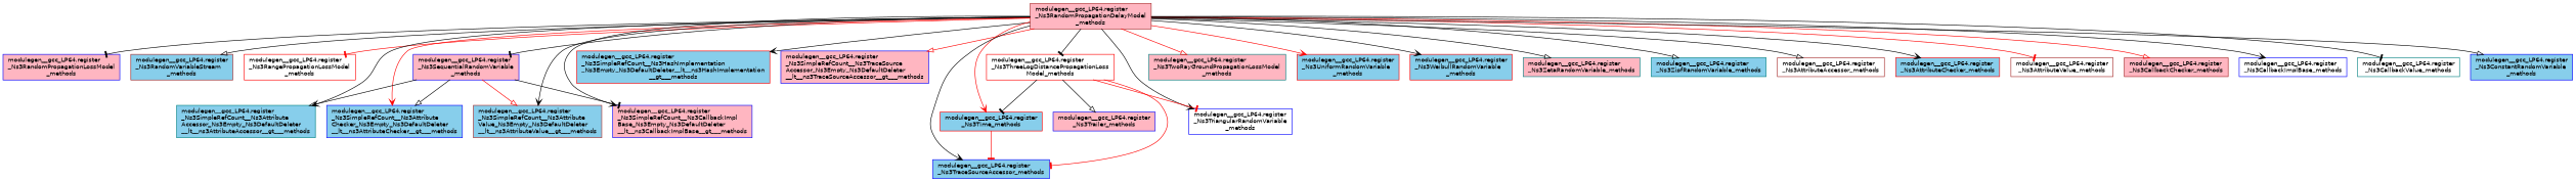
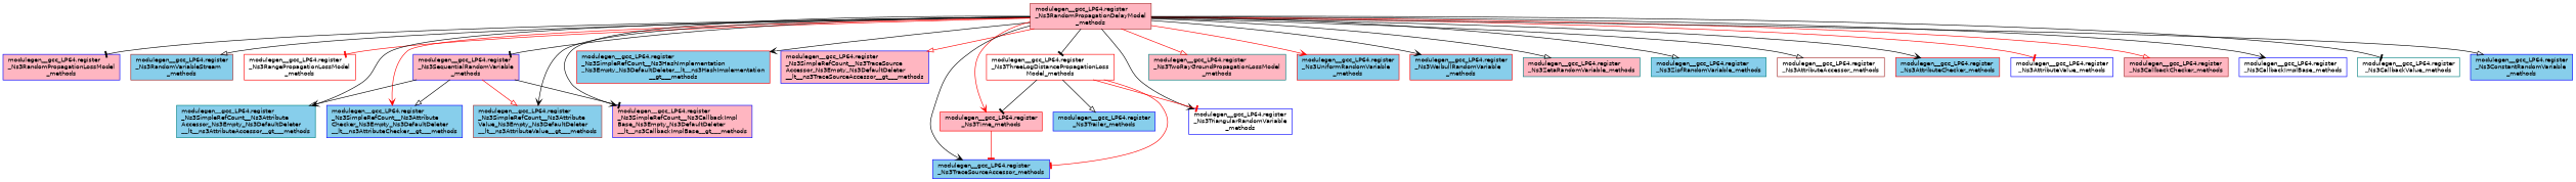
  digraph {
    rankdir=TB
    node [color=blue fillcolor=skyblue fontname=Helvetica fontsize=10 shape=record style=filled]
    edge [arrowhead=onormal color=black fontname=Helvetica fontsize=10 labelfontname=Helvetica labelfontsize=10 style=solid]
    n1 [color=brown fillcolor=lightpink fontcolor=black height=0.2 label="modulegen__gcc_LP64.register\l_Ns3RandomPropagationDelayModel\l_methods" width=0.4]
    n2 [fillcolor=lightpink height=0.2 label="modulegen__gcc_LP64.register\l_Ns3RandomPropagationLossModel\l_methods" width=0.4]
    n3 [color=brown height=0.2 label="modulegen__gcc_LP64.register\l_Ns3RandomVariableStream\l_methods" width=0.4]
    n4 [color=red fillcolor=white height=0.2 label="modulegen__gcc_LP64.register\l_Ns3RangePropagationLossModel\l_methods" width=0.4]
    n5 [fillcolor=lightpink height=0.2 label="modulegen__gcc_LP64.register\l_Ns3SequentialRandomVariable\l_methods" width=0.4]
    n6 [color=teal height=0.2 label="modulegen__gcc_LP64.register\l_Ns3SimpleRefCount__Ns3Attribute\lAccessor_Ns3Empty_Ns3DefaultDeleter\l__lt__ns3AttributeAccessor__gt___methods" width=0.4]
    n7 [height=0.2 label="modulegen__gcc_LP64.register\l_Ns3SimpleRefCount__Ns3Attribute\lChecker_Ns3Empty_Ns3DefaultDeleter\l__lt__ns3AttributeChecker__gt___methods" width=0.4]
    n8 [color=brown height=0.2 label="modulegen__gcc_LP64.register\l_Ns3SimpleRefCount__Ns3Attribute\lValue_Ns3Empty_Ns3DefaultDeleter\l__lt__ns3AttributeValue__gt___methods" width=0.4]
    n9 [fillcolor=lightpink height=0.2 label="modulegen__gcc_LP64.register\l_Ns3SimpleRefCount__Ns3CallbackImpl\lBase_Ns3Empty_Ns3DefaultDeleter\l__lt__ns3CallbackImplBase__gt___methods" width=0.4]
    n10 [color=red height=0.2 label="modulegen__gcc_LP64.register\l_Ns3SimpleRefCount__Ns3HashImplementation\l_Ns3Empty_Ns3DefaultDeleter__lt__ns3HashImplementation\l__gt___methods" width=0.4]
    n11 [fillcolor=lightpink height=0.2 label="modulegen__gcc_LP64.register\l_Ns3SimpleRefCount__Ns3TraceSource\lAccessor_Ns3Empty_Ns3DefaultDeleter\l__lt__ns3TraceSourceAccessor__gt___methods" width=0.4]
    n12 [color=red fillcolor=white height=0.2 label="modulegen__gcc_LP64.register\l_Ns3ThreeLogDistancePropagationLoss\lModel_methods" width=0.4]
-   n13 [color=red height=0.2 label="modulegen__gcc_LP64.register\l_Ns3Time_methods" width=0.4]
+   n13 [color=red fillcolor=lightpink height=0.2 label="modulegen__gcc_LP64.register\l_Ns3Time_methods" width=0.4]
    n14 [height=0.2 label="modulegen__gcc_LP64.register\l_Ns3TraceSourceAccessor_methods" width=0.4]
    n15 [fillcolor=white height=0.2 label="modulegen__gcc_LP64.register\l_Ns3TriangularRandomVariable\l_methods" width=0.4]
    n16 [color=teal fillcolor=lightpink height=0.2 label="modulegen__gcc_LP64.register\l_Ns3TwoRayGroundPropagationLossModel\l_methods" width=0.4]
    n17 [color=red height=0.2 label="modulegen__gcc_LP64.register\l_Ns3UniformRandomVariable\l_methods" width=0.4]
    n18 [color=red height=0.2 label="modulegen__gcc_LP64.register\l_Ns3WeibullRandomVariable\l_methods" width=0.4]
    n19 [color=teal fillcolor=lightpink height=0.2 label="modulegen__gcc_LP64.register\l_Ns3ZetaRandomVariable_methods" width=0.4]
    n20 [color=teal height=0.2 label="modulegen__gcc_LP64.register\l_Ns3ZipfRandomVariable_methods" width=0.4]
    n21 [color=brown fillcolor=white height=0.2 label="modulegen__gcc_LP64.register\l_Ns3AttributeAccessor_methods" width=0.4]
    n22 [color=red height=0.2 label="modulegen__gcc_LP64.register\l_Ns3AttributeChecker_methods" width=0.4]
-   n23 [color=brown fillcolor=white height=0.2 label="modulegen__gcc_LP64.register\l_Ns3AttributeValue_methods" width=0.4]
+   n23 [fillcolor=white height=0.2 label="modulegen__gcc_LP64.register\l_Ns3AttributeValue_methods" width=0.4]
    n24 [color=brown fillcolor=lightpink height=0.2 label="modulegen__gcc_LP64.register\l_Ns3CallbackChecker_methods" width=0.4]
    n25 [fillcolor=white height=0.2 label="modulegen__gcc_LP64.register\l_Ns3CallbackImplBase_methods" width=0.4]
    n26 [color=teal fillcolor=white height=0.2 label="modulegen__gcc_LP64.register\l_Ns3CallbackValue_methods" width=0.4]
    n27 [height=0.2 label="modulegen__gcc_LP64.register\l_Ns3ConstantRandomVariable\l_methods" width=0.4]
-   n28 [fillcolor=lightpink height=0.2 label="modulegen__gcc_LP64.register\l_Ns3Trailer_methods" width=0.4]
+   n28 [height=0.2 label="modulegen__gcc_LP64.register\l_Ns3Trailer_methods" width=0.4]
    n1 -> n2 [arrowhead=tee]
    n1 -> n3
    n1 -> n4 [arrowhead=tee color=red]
    n1 -> n5 [arrowhead=tee]
    n1 -> n6 [arrowhead=vee]
    n1 -> n7 [arrowhead=vee color=red]
    n1 -> n8 [arrowhead=vee]
    n1 -> n9 [arrowhead=vee]
    n1 -> n10 [arrowhead=vee]
    n1 -> n11 [color=red]
    n1 -> n12 [arrowhead=tee]
    n1 -> n13 [arrowhead=vee color=red]
    n1 -> n14 [arrowhead=vee]
    n1 -> n15 [arrowhead=vee]
    n1 -> n16 [color=red]
    n1 -> n17 [arrowhead=vee color=red]
    n1 -> n18 [arrowhead=vee]
    n1 -> n19
    n1 -> n20
    n1 -> n21
    n1 -> n22 [arrowhead=vee]
    n1 -> n23 [arrowhead=tee color=red]
    n1 -> n24 [color=red]
    n1 -> n25 [arrowhead=vee]
    n1 -> n26 [arrowhead=tee]
    n1 -> n27
    n5 -> n6
    n5 -> n7
    n5 -> n8 [color=red]
    n5 -> n9 [arrowhead=tee]
    n12 -> n13 [arrowhead=tee]
    n12 -> n14 [arrowhead=tee color=red]
    n12 -> n15 [arrowhead=tee color=red]
    n12 -> n28
    n13 -> n14 [arrowhead=tee color=red]
  }
